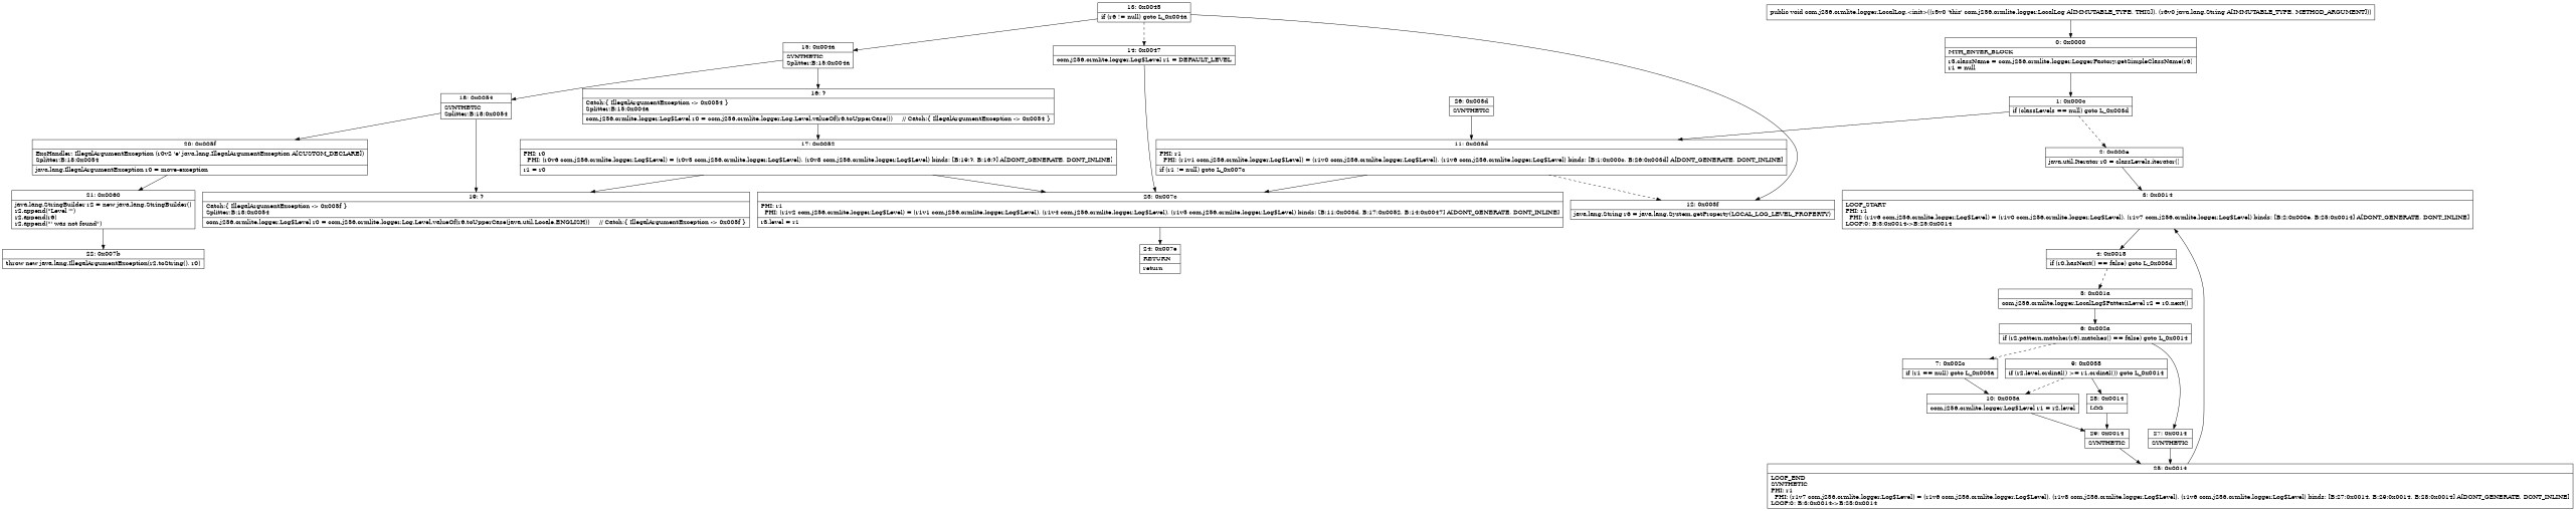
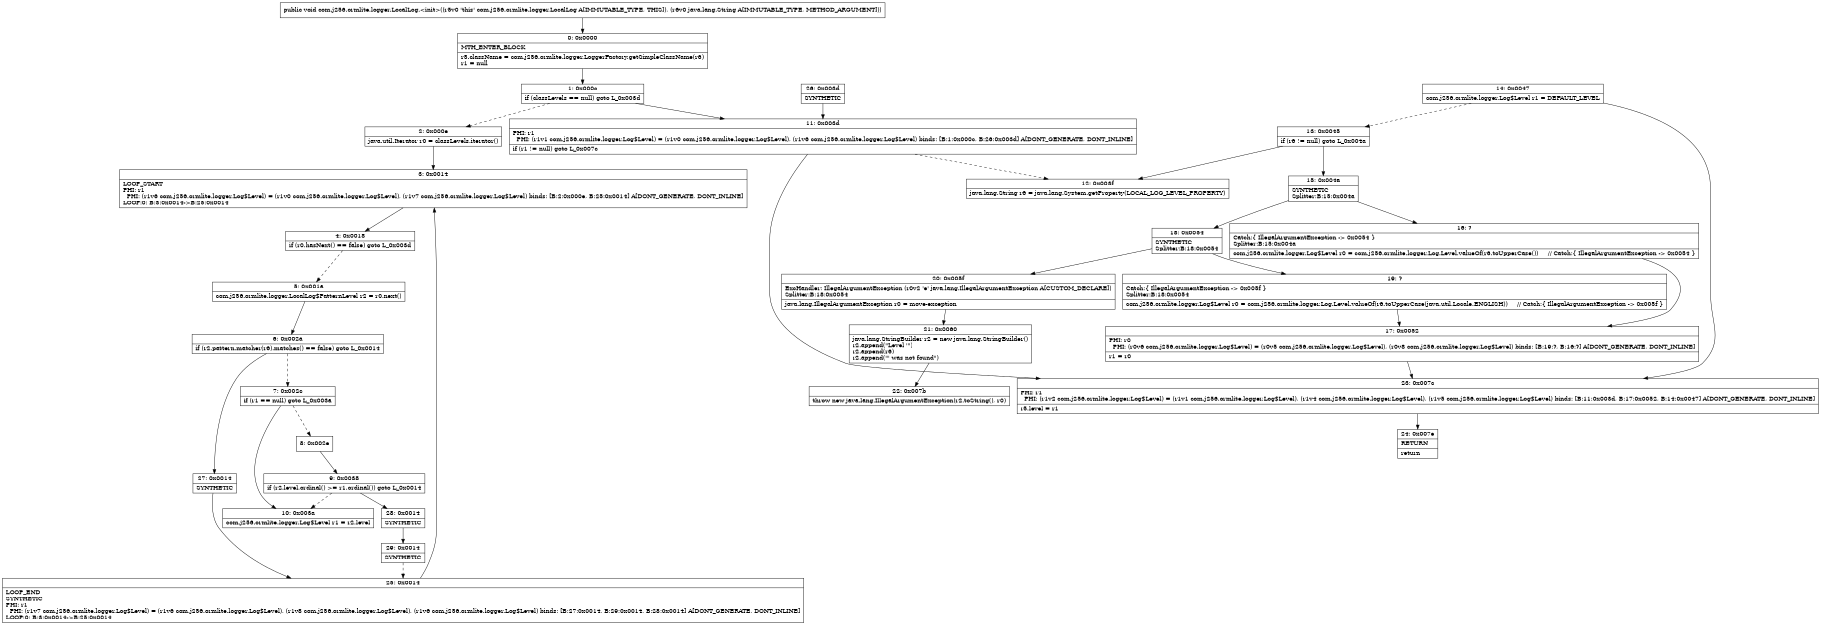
  digraph {
    node [shape=record]
    n1 [label="{0\:\ 0x0000|MTH_ENTER_BLOCK\l|r5.className = com.j256.ormlite.logger.LoggerFactory.getSimpleClassName(r6)\lr1 = null\l}"]
    n2 [label="{1\:\ 0x000c|if (classLevels == null) goto L_0x003d\l}"]
    n3 [label="{2\:\ 0x000e|java.util.Iterator r0 = classLevels.iterator()\l}"]
    n4 [label="{11\:\ 0x003d|PHI: r1 \l  PHI: (r1v1 com.j256.ormlite.logger.Log$Level) = (r1v0 com.j256.ormlite.logger.Log$Level), (r1v6 com.j256.ormlite.logger.Log$Level) binds: [B:1:0x000c, B:26:0x003d] A[DONT_GENERATE, DONT_INLINE]\l|if (r1 != null) goto L_0x007c\l}"]
    n5 [label="{3\:\ 0x0014|LOOP_START\lPHI: r1 \l  PHI: (r1v6 com.j256.ormlite.logger.Log$Level) = (r1v0 com.j256.ormlite.logger.Log$Level), (r1v7 com.j256.ormlite.logger.Log$Level) binds: [B:2:0x000e, B:25:0x0014] A[DONT_GENERATE, DONT_INLINE]\lLOOP:0: B:3:0x0014\-\>B:25:0x0014\l}"]
    n6 [label="{12\:\ 0x003f|java.lang.String r6 = java.lang.System.getProperty(LOCAL_LOG_LEVEL_PROPERTY)\l}"]
    n7 [label="{23\:\ 0x007c|PHI: r1 \l  PHI: (r1v2 com.j256.ormlite.logger.Log$Level) = (r1v1 com.j256.ormlite.logger.Log$Level), (r1v4 com.j256.ormlite.logger.Log$Level), (r1v5 com.j256.ormlite.logger.Log$Level) binds: [B:11:0x003d, B:17:0x0052, B:14:0x0047] A[DONT_GENERATE, DONT_INLINE]\l|r5.level = r1\l}"]
    n8 [label="{4\:\ 0x0018|if (r0.hasNext() == false) goto L_0x003d\l}"]
    n9 [label="{5\:\ 0x001a|com.j256.ormlite.logger.LocalLog$PatternLevel r2 = r0.next()\l}"]
    n10 [label="{6\:\ 0x002a|if (r2.pattern.matcher(r6).matches() == false) goto L_0x0014\l}"]
    n11 [label="{26\:\ 0x003d|SYNTHETIC\l}"]
    n12 [label="{7\:\ 0x002c|if (r1 == null) goto L_0x003a\l}"]
    n13 [label="{27\:\ 0x0014|SYNTHETIC\l}"]
+   n14 [label="{8\:\ 0x002e}"]
    n15 [label="{10\:\ 0x003a|com.j256.ormlite.logger.Log$Level r1 = r2.level\l}"]
    n16 [label="{25\:\ 0x0014|LOOP_END\lSYNTHETIC\lPHI: r1 \l  PHI: (r1v7 com.j256.ormlite.logger.Log$Level) = (r1v6 com.j256.ormlite.logger.Log$Level), (r1v8 com.j256.ormlite.logger.Log$Level), (r1v6 com.j256.ormlite.logger.Log$Level) binds: [B:27:0x0014, B:29:0x0014, B:28:0x0014] A[DONT_GENERATE, DONT_INLINE]\lLOOP:0: B:3:0x0014\-\>B:25:0x0014\l}"]
    n17 [label="{9\:\ 0x0038|if (r2.level.ordinal() \>= r1.ordinal()) goto L_0x0014\l}"]
    n18 [label="{29\:\ 0x0014|SYNTHETIC\l}"]
-   n19 [label="{28\:\ 0x0014|LOG\l}"]
+   n19 [label="{28\:\ 0x0014|SYNTHETIC\l}"]
    n20 [label="{24\:\ 0x007e|RETURN\l|return\l}"]
    n21 [label="{13\:\ 0x0045|if (r6 != null) goto L_0x004a\l}"]
    n22 [label="{14\:\ 0x0047|com.j256.ormlite.logger.Log$Level r1 = DEFAULT_LEVEL\l}"]
    n23 [label="{15\:\ 0x004a|SYNTHETIC\lSplitter:B:15:0x004a\l}"]
    n24 [label="{16\:\ ?|Catch:\{ IllegalArgumentException \-\> 0x0054 \}\lSplitter:B:15:0x004a\l|com.j256.ormlite.logger.Log$Level r0 = com.j256.ormlite.logger.Log.Level.valueOf(r6.toUpperCase())     \/\/ Catch:\{ IllegalArgumentException \-\> 0x0054 \}\l}"]
    n25 [label="{18\:\ 0x0054|SYNTHETIC\lSplitter:B:18:0x0054\l}"]
    n26 [label="{17\:\ 0x0052|PHI: r0 \l  PHI: (r0v6 com.j256.ormlite.logger.Log$Level) = (r0v5 com.j256.ormlite.logger.Log$Level), (r0v8 com.j256.ormlite.logger.Log$Level) binds: [B:19:?, B:16:?] A[DONT_GENERATE, DONT_INLINE]\l|r1 = r0\l}"]
    n27 [label="{19\:\ ?|Catch:\{ IllegalArgumentException \-\> 0x005f \}\lSplitter:B:18:0x0054\l|com.j256.ormlite.logger.Log$Level r0 = com.j256.ormlite.logger.Log.Level.valueOf(r6.toUpperCase(java.util.Locale.ENGLISH))     \/\/ Catch:\{ IllegalArgumentException \-\> 0x005f \}\l}"]
    n28 [label="{20\:\ 0x005f|ExcHandler: IllegalArgumentException (r0v2 'e' java.lang.IllegalArgumentException A[CUSTOM_DECLARE])\lSplitter:B:18:0x0054\l|java.lang.IllegalArgumentException r0 = move\-exception\l}"]
    n29 [label="{21\:\ 0x0060|java.lang.StringBuilder r2 = new java.lang.StringBuilder()\lr2.append(\"Level '\")\lr2.append(r6)\lr2.append(\"' was not found\")\l}"]
    n30 [label="{22\:\ 0x007b|throw new java.lang.IllegalArgumentException(r2.toString(), r0)\l}"]
    n31 [label="{public void com.j256.ormlite.logger.LocalLog.\<init\>((r5v0 'this' com.j256.ormlite.logger.LocalLog A[IMMUTABLE_TYPE, THIS]), (r6v0 java.lang.String A[IMMUTABLE_TYPE, METHOD_ARGUMENT])) }"]
    n1 -> n2
    n2 -> n3 [style=dashed]
    n2 -> n4
    n3 -> n5
    n4 -> n6 [style=dashed]
    n4 -> n7
    n5 -> n8
    n7 -> n20
    n8 -> n9 [style=dashed]
    n9 -> n10
    n10 -> n12 [style=dashed]
    n10 -> n13
    n11 -> n4
+   n12 -> n14 [style=dashed]
    n12 -> n15
    n13 -> n16
-   n15 -> n18
+   n14 -> n17
    n16 -> n5
    n17 -> n15 [style=dashed]
    n17 -> n19
-   n18 -> n16
+   n18 -> n16 [style=dashed]
    n19 -> n18
    n21 -> n6
-   n21 -> n22 [style=dashed]
+   n22 -> n21 [style=dashed]
    n21 -> n23
    n22 -> n7
    n23 -> n24
    n23 -> n25
    n24 -> n26
    n25 -> n27
    n25 -> n28
    n26 -> n7
-   n26 -> n27
+   n27 -> n26
    n28 -> n29
    n29 -> n30
    n31 -> n1
  }
